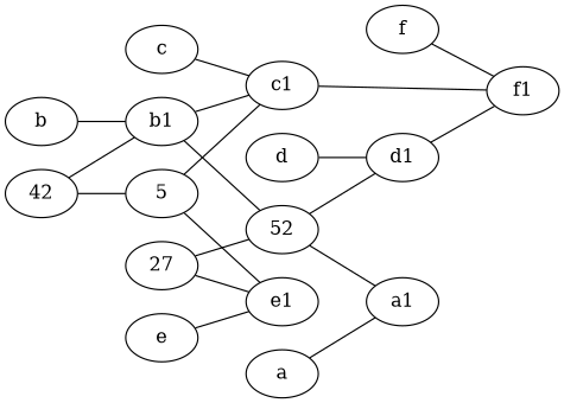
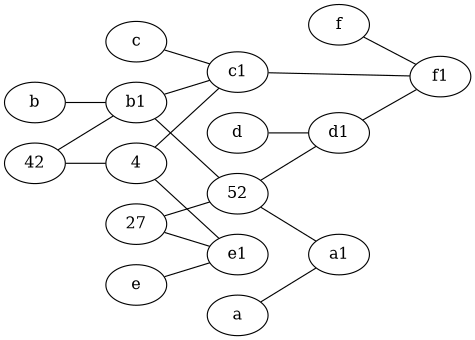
  graph {
    rankdir=LR
    node [labelfontsize=50]
    b
    b1
    52
    c1
    d1
    f1
    d
    f
    a1
    27
    e1
-   5
+   5 [label=4]
    a
    c
    42
    e
    b -- b1
    b1 -- 52
    b1 -- c1
    52 -- d1
    52 -- a1
    c1 -- f1
    d1 -- f1
    d -- d1
    f -- f1
    27 -- 52
    27 -- e1
    5 -- c1
    5 -- e1
    a -- a1
    c -- c1
    42 -- b1
    42 -- 5
    e -- e1
  }
